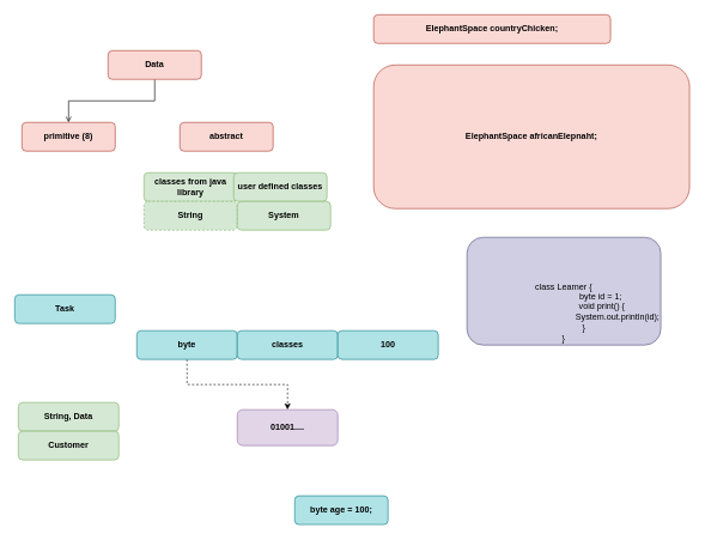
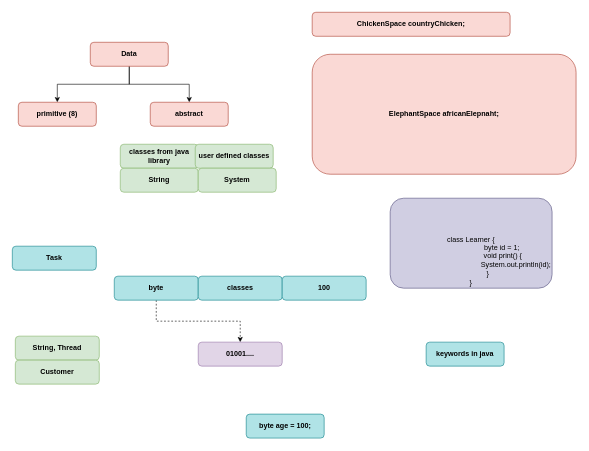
  <mxCell id="0" />
  <mxCell id="1" parent="0" />
  <mxCell id="2" value="ElephantSpace africanElepnaht;" style="rounded=1;whiteSpace=wrap;html=1;fillColor=#fad9d5;strokeColor=#ae4132;fontStyle=1;verticalAlign=middle;" vertex="1" parent="1"><mxGeometry x="520" y="90" width="440" height="200" as="geometry" /></mxCell>
- <mxCell id="3" value="" style="edgeStyle=orthogonalEdgeStyle;rounded=0;orthogonalLoop=1;jettySize=auto;html=1;endArrow=open;" edge="1" parent="1" source="5" target="7"><mxGeometry relative="1" as="geometry" /></mxCell>
+ <mxCell id="3" value="" style="edgeStyle=orthogonalEdgeStyle;rounded=0;orthogonalLoop=1;jettySize=auto;html=1;" edge="1" parent="1" source="5" target="7"><mxGeometry relative="1" as="geometry" /></mxCell>
+ <mxCell id="4" style="edgeStyle=orthogonalEdgeStyle;rounded=0;orthogonalLoop=1;jettySize=auto;html=1;entryX=0.5;entryY=0;entryDx=0;entryDy=0;" edge="1" parent="1" source="5" target="8"><mxGeometry relative="1" as="geometry" /></mxCell>
  <mxCell id="5" value="Data" style="rounded=1;whiteSpace=wrap;html=1;fillColor=#fad9d5;strokeColor=#ae4132;fontStyle=1;verticalAlign=middle;" vertex="1" parent="1"><mxGeometry x="150" y="70" width="130" height="40" as="geometry" /></mxCell>
- <mxCell id="6" value="ElephantSpace countryChicken;" style="rounded=1;whiteSpace=wrap;html=1;fillColor=#fad9d5;strokeColor=#ae4132;fontStyle=1;verticalAlign=middle;" vertex="1" parent="1"><mxGeometry x="520" y="20" width="330" height="40" as="geometry" /></mxCell>
+ <mxCell id="6" value="ChickenSpace countryChicken;" style="rounded=1;whiteSpace=wrap;html=1;fillColor=#fad9d5;strokeColor=#ae4132;fontStyle=1;verticalAlign=middle;" vertex="1" parent="1"><mxGeometry x="520" y="20" width="330" height="40" as="geometry" /></mxCell>
  <mxCell id="7" value="primitive (8)" style="rounded=1;whiteSpace=wrap;html=1;fillColor=#fad9d5;strokeColor=#ae4132;fontStyle=1;verticalAlign=middle;" vertex="1" parent="1"><mxGeometry x="30" y="170" width="130" height="40" as="geometry" /></mxCell>
  <mxCell id="8" value="abstract" style="rounded=1;whiteSpace=wrap;html=1;fillColor=#fad9d5;strokeColor=#ae4132;fontStyle=1;verticalAlign=middle;" vertex="1" parent="1"><mxGeometry x="250" y="170" width="130" height="40" as="geometry" /></mxCell>
  <mxCell id="9" value="classes from java library" style="rounded=1;whiteSpace=wrap;html=1;fillColor=#d5e8d4;strokeColor=#82b366;fontStyle=1;verticalAlign=middle;" vertex="1" parent="1"><mxGeometry x="200" y="240" width="130" height="40" as="geometry" /></mxCell>
  <mxCell id="10" value="user defined classes" style="rounded=1;whiteSpace=wrap;html=1;fillColor=#d5e8d4;strokeColor=#82b366;fontStyle=1;verticalAlign=middle;" vertex="1" parent="1"><mxGeometry x="325" y="240" width="130" height="40" as="geometry" /></mxCell>
  <mxCell id="11" value="Task" style="rounded=1;whiteSpace=wrap;html=1;fillColor=#b0e3e6;strokeColor=#0e8088;fontStyle=1;" vertex="1" parent="1"><mxGeometry x="20" y="410" width="140" height="40" as="geometry" /></mxCell>
  <mxCell id="12" value="" style="edgeStyle=orthogonalEdgeStyle;rounded=0;orthogonalLoop=1;jettySize=auto;html=1;dashed=1;" edge="1" parent="1" source="13" target="17"><mxGeometry relative="1" as="geometry" /></mxCell>
  <mxCell id="13" value="byte" style="rounded=1;whiteSpace=wrap;html=1;fillColor=#b0e3e6;strokeColor=#0e8088;fontStyle=1;" vertex="1" parent="1"><mxGeometry x="190" y="460" width="140" height="40" as="geometry" /></mxCell>
- <mxCell id="14" value="String, Data" style="rounded=1;whiteSpace=wrap;html=1;fillColor=#d5e8d4;strokeColor=#82b366;fontStyle=1;" vertex="1" parent="1"><mxGeometry x="25" y="560" width="140" height="40" as="geometry" /></mxCell>
+ <mxCell id="14" value="String, Thread" style="rounded=1;whiteSpace=wrap;html=1;fillColor=#d5e8d4;strokeColor=#82b366;fontStyle=1;" vertex="1" parent="1"><mxGeometry x="25" y="560" width="140" height="40" as="geometry" /></mxCell>
  <mxCell id="15" value="Customer" style="rounded=1;whiteSpace=wrap;html=1;fillColor=#d5e8d4;strokeColor=#82b366;fontStyle=1;" vertex="1" parent="1"><mxGeometry x="25" y="600" width="140" height="40" as="geometry" /></mxCell>
  <mxCell id="16" value="classes" style="rounded=1;whiteSpace=wrap;html=1;fillColor=#b0e3e6;strokeColor=#0e8088;fontStyle=1;" vertex="1" parent="1"><mxGeometry x="330" y="460" width="140" height="40" as="geometry" /></mxCell>
- <mxCell id="17" value="01001...." style="rounded=1;whiteSpace=wrap;html=1;fillColor=#e1d5e7;strokeColor=#9673a6;fontStyle=1;" vertex="1" parent="1"><mxGeometry x="330" y="570" width="140" height="50" as="geometry" /></mxCell>
+ <mxCell id="17" value="01001...." style="rounded=1;whiteSpace=wrap;html=1;fillColor=#e1d5e7;strokeColor=#9673a6;fontStyle=1;" vertex="1" parent="1"><mxGeometry x="330" y="570" width="140" height="40" as="geometry" /></mxCell>
  <mxCell id="18" value="100" style="rounded=1;whiteSpace=wrap;html=1;fillColor=#b0e3e6;strokeColor=#0e8088;fontStyle=1;" vertex="1" parent="1"><mxGeometry x="470" y="460" width="140" height="40" as="geometry" /></mxCell>
  <mxCell id="19" value="byte age = 100;" style="rounded=1;whiteSpace=wrap;html=1;fillColor=#b0e3e6;strokeColor=#0e8088;fontStyle=1;verticalAlign=middle;" vertex="1" parent="1"><mxGeometry x="410" y="690" width="130" height="40" as="geometry" /></mxCell>
  <mxCell id="20" value="class Learner {&lt;br&gt;&amp;nbsp; &amp;nbsp; &amp;nbsp; &amp;nbsp; &amp;nbsp; &amp;nbsp; &amp;nbsp; &amp;nbsp; &amp;nbsp; &amp;nbsp; &amp;nbsp; &amp;nbsp; &amp;nbsp; &amp;nbsp; &amp;nbsp; &amp;nbsp;byte id = 1;&lt;br&gt;&amp;nbsp; &amp;nbsp; &amp;nbsp; &amp;nbsp; &amp;nbsp; &amp;nbsp; &amp;nbsp; &amp;nbsp; &amp;nbsp; &amp;nbsp; &amp;nbsp; &amp;nbsp; &amp;nbsp; &amp;nbsp; &amp;nbsp; &amp;nbsp; void print() {&lt;br&gt;&lt;span style=&quot;white-space: pre&quot;&gt;&#09;&lt;/span&gt;&lt;span style=&quot;white-space: pre&quot;&gt;&#09;&lt;/span&gt;&amp;nbsp; &amp;nbsp; &amp;nbsp; &amp;nbsp; &amp;nbsp; &amp;nbsp; &amp;nbsp; &amp;nbsp; &amp;nbsp; &amp;nbsp; &amp;nbsp; &amp;nbsp; &amp;nbsp; &amp;nbsp; &amp;nbsp;System.out.println(id);&lt;br&gt;&amp;nbsp; &amp;nbsp; &amp;nbsp; &amp;nbsp; &amp;nbsp; &amp;nbsp; &amp;nbsp; &amp;nbsp; &amp;nbsp;}&lt;br&gt;}" style="rounded=1;whiteSpace=wrap;html=1;fillColor=#d0cee2;strokeColor=#56517e;verticalAlign=bottom;" vertex="1" parent="1"><mxGeometry x="650" y="330" width="270" height="150" as="geometry" /></mxCell>
- <mxCell id="22" value="String" style="rounded=1;whiteSpace=wrap;html=1;fillColor=#d5e8d4;strokeColor=#82b366;fontStyle=1;verticalAlign=middle;dashed=1;" vertex="1" parent="1"><mxGeometry x="200" y="280" width="130" height="40" as="geometry" /></mxCell>
+ <mxCell id="21" value="keywords in java" style="rounded=1;whiteSpace=wrap;html=1;fillColor=#b0e3e6;strokeColor=#0e8088;fontStyle=1;verticalAlign=middle;" vertex="1" parent="1"><mxGeometry x="710" y="570" width="130" height="40" as="geometry" /></mxCell>
+ <mxCell id="22" value="String" style="rounded=1;whiteSpace=wrap;html=1;fillColor=#d5e8d4;strokeColor=#82b366;fontStyle=1;verticalAlign=middle;" vertex="1" parent="1"><mxGeometry x="200" y="280" width="130" height="40" as="geometry" /></mxCell>
  <mxCell id="23" value="System" style="rounded=1;whiteSpace=wrap;html=1;fillColor=#d5e8d4;strokeColor=#82b366;fontStyle=1;verticalAlign=middle;" vertex="1" parent="1"><mxGeometry x="330" y="280" width="130" height="40" as="geometry" /></mxCell>
